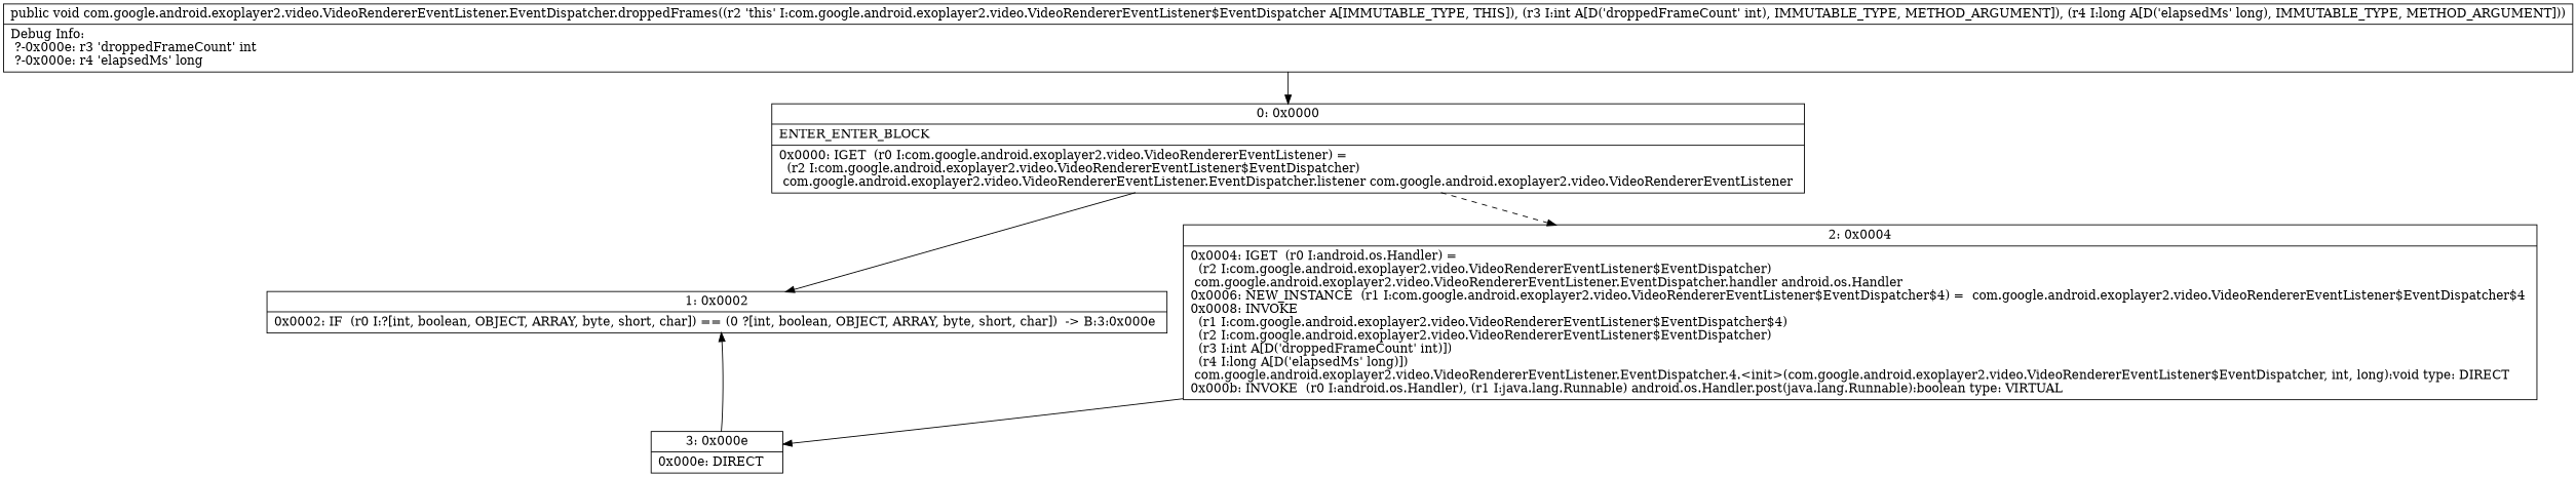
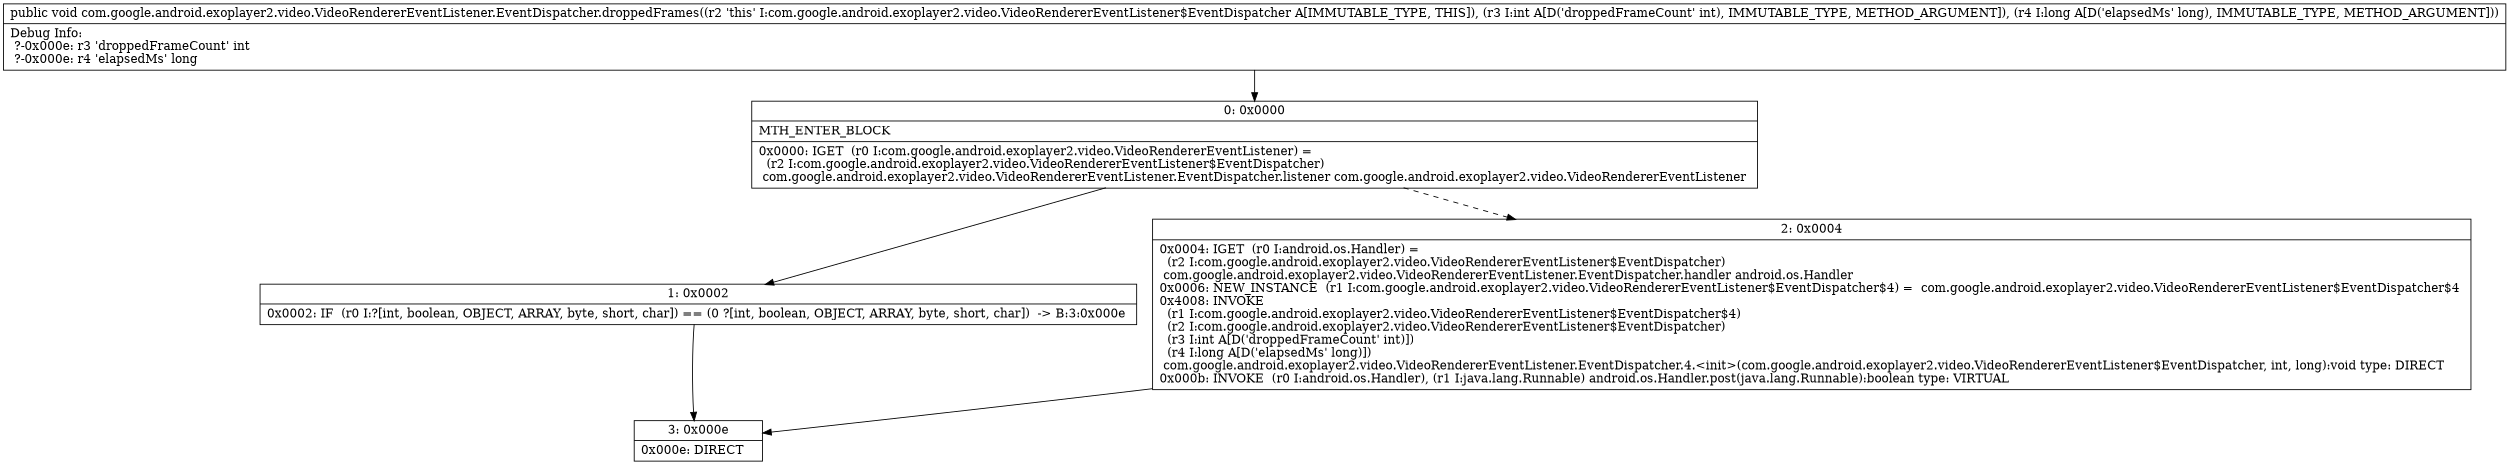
  digraph {
    node [shape=record]
-   n1 [label="{0\:\ 0x0000|ENTER_ENTER_BLOCK\l|0x0000: IGET  (r0 I:com.google.android.exoplayer2.video.VideoRendererEventListener) = \l  (r2 I:com.google.android.exoplayer2.video.VideoRendererEventListener$EventDispatcher)\l com.google.android.exoplayer2.video.VideoRendererEventListener.EventDispatcher.listener com.google.android.exoplayer2.video.VideoRendererEventListener \l}"]
+   n1 [label="{0\:\ 0x0000|MTH_ENTER_BLOCK\l|0x0000: IGET  (r0 I:com.google.android.exoplayer2.video.VideoRendererEventListener) = \l  (r2 I:com.google.android.exoplayer2.video.VideoRendererEventListener$EventDispatcher)\l com.google.android.exoplayer2.video.VideoRendererEventListener.EventDispatcher.listener com.google.android.exoplayer2.video.VideoRendererEventListener \l}"]
    n2 [label="{1\:\ 0x0002|0x0002: IF  (r0 I:?[int, boolean, OBJECT, ARRAY, byte, short, char]) == (0 ?[int, boolean, OBJECT, ARRAY, byte, short, char])  \-\> B:3:0x000e \l}"]
-   n3 [label="{2\:\ 0x0004|0x0004: IGET  (r0 I:android.os.Handler) = \l  (r2 I:com.google.android.exoplayer2.video.VideoRendererEventListener$EventDispatcher)\l com.google.android.exoplayer2.video.VideoRendererEventListener.EventDispatcher.handler android.os.Handler \l0x0006: NEW_INSTANCE  (r1 I:com.google.android.exoplayer2.video.VideoRendererEventListener$EventDispatcher$4) =  com.google.android.exoplayer2.video.VideoRendererEventListener$EventDispatcher$4 \l0x0008: INVOKE  \l  (r1 I:com.google.android.exoplayer2.video.VideoRendererEventListener$EventDispatcher$4)\l  (r2 I:com.google.android.exoplayer2.video.VideoRendererEventListener$EventDispatcher)\l  (r3 I:int A[D('droppedFrameCount' int)])\l  (r4 I:long A[D('elapsedMs' long)])\l com.google.android.exoplayer2.video.VideoRendererEventListener.EventDispatcher.4.\<init\>(com.google.android.exoplayer2.video.VideoRendererEventListener$EventDispatcher, int, long):void type: DIRECT \l0x000b: INVOKE  (r0 I:android.os.Handler), (r1 I:java.lang.Runnable) android.os.Handler.post(java.lang.Runnable):boolean type: VIRTUAL \l}"]
+   n3 [label="{2\:\ 0x0004|0x0004: IGET  (r0 I:android.os.Handler) = \l  (r2 I:com.google.android.exoplayer2.video.VideoRendererEventListener$EventDispatcher)\l com.google.android.exoplayer2.video.VideoRendererEventListener.EventDispatcher.handler android.os.Handler \l0x0006: NEW_INSTANCE  (r1 I:com.google.android.exoplayer2.video.VideoRendererEventListener$EventDispatcher$4) =  com.google.android.exoplayer2.video.VideoRendererEventListener$EventDispatcher$4 \l0x4008: INVOKE  \l  (r1 I:com.google.android.exoplayer2.video.VideoRendererEventListener$EventDispatcher$4)\l  (r2 I:com.google.android.exoplayer2.video.VideoRendererEventListener$EventDispatcher)\l  (r3 I:int A[D('droppedFrameCount' int)])\l  (r4 I:long A[D('elapsedMs' long)])\l com.google.android.exoplayer2.video.VideoRendererEventListener.EventDispatcher.4.\<init\>(com.google.android.exoplayer2.video.VideoRendererEventListener$EventDispatcher, int, long):void type: DIRECT \l0x000b: INVOKE  (r0 I:android.os.Handler), (r1 I:java.lang.Runnable) android.os.Handler.post(java.lang.Runnable):boolean type: VIRTUAL \l}"]
    n4 [label="{3\:\ 0x000e|0x000e: DIRECT   \l}"]
    n5 [label="{public void com.google.android.exoplayer2.video.VideoRendererEventListener.EventDispatcher.droppedFrames((r2 'this' I:com.google.android.exoplayer2.video.VideoRendererEventListener$EventDispatcher A[IMMUTABLE_TYPE, THIS]), (r3 I:int A[D('droppedFrameCount' int), IMMUTABLE_TYPE, METHOD_ARGUMENT]), (r4 I:long A[D('elapsedMs' long), IMMUTABLE_TYPE, METHOD_ARGUMENT]))  | Debug Info:\l  ?\-0x000e: r3 'droppedFrameCount' int\l  ?\-0x000e: r4 'elapsedMs' long\l}"]
    n1 -> n2
    n1 -> n3 [style=dashed]
-   n4 -> n2
+   n2 -> n4
    n3 -> n4
    n5 -> n1
  }
